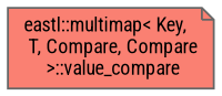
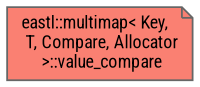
  digraph {
    rankdir=TB
    fontname="Roboto Condensed"
-   n1 [color=grey40 fillcolor=salmon fontname="Roboto Condensed" fontsize=10 height=0.2 label="eastl::multimap\< Key,\l T, Compare, Compare\l \>::value_compare" shape=note style=filled width=0.4]
+   n1 [color=grey40 fillcolor=salmon fontname="Roboto Condensed" fontsize=10 height=0.2 label="eastl::multimap\< Key,\l T, Compare, Allocator\l \>::value_compare" shape=note style=filled width=0.4]
  }
